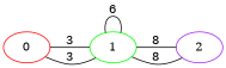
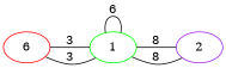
  graph {
    rankdir=LR
-   0 [color=red weight=1]
+   0 [color=red weight=1 label=6]
    1 [color=green weight=2]
    2 [color=purple weight=4]
    0 -- 1 [label=3]
    0 -- 1 [label=3]
    1 -- 1 [label=6]
    1 -- 2 [label=8]
    1 -- 2 [label=8]
  }
